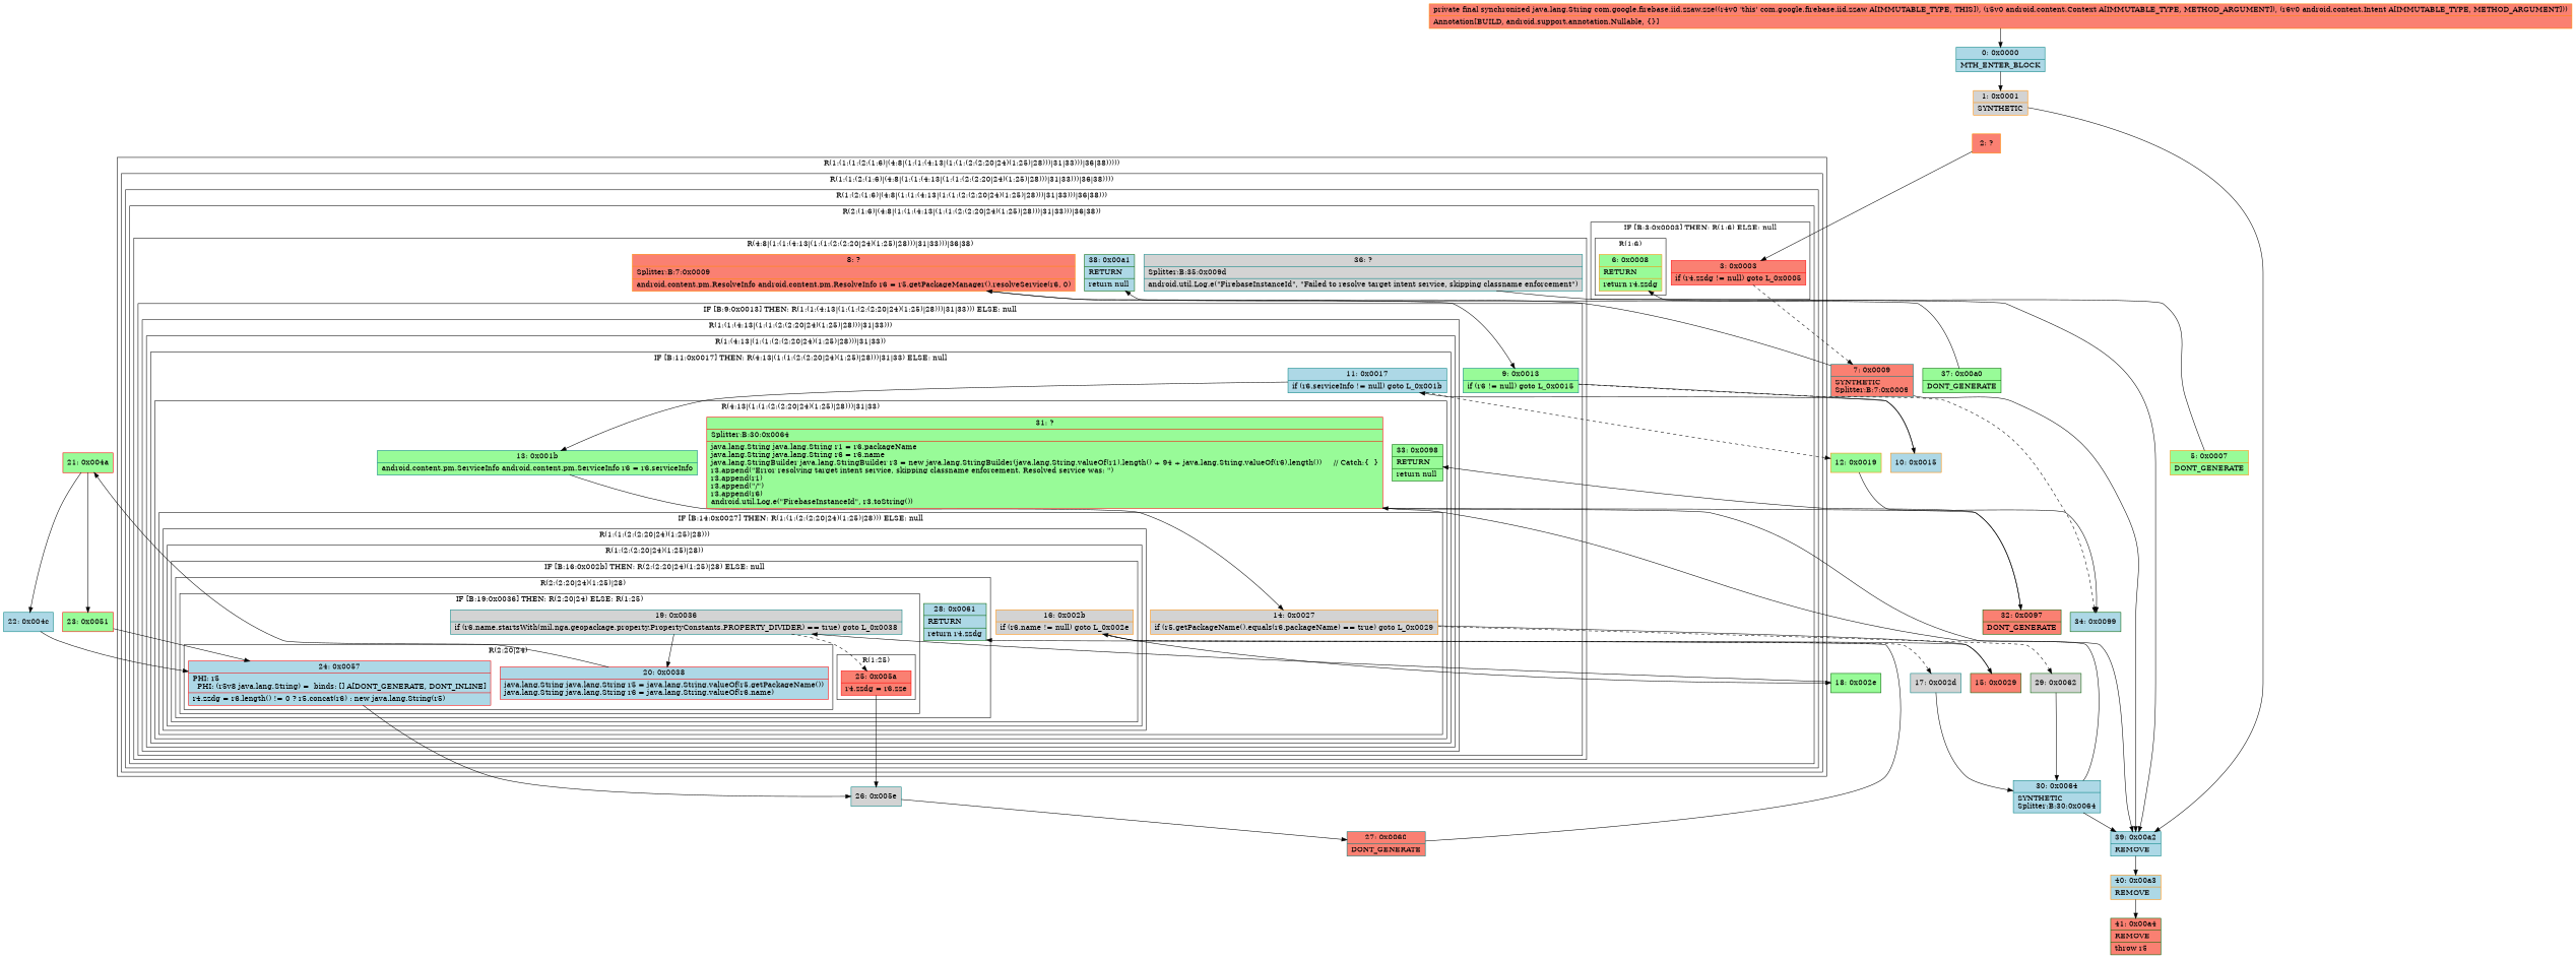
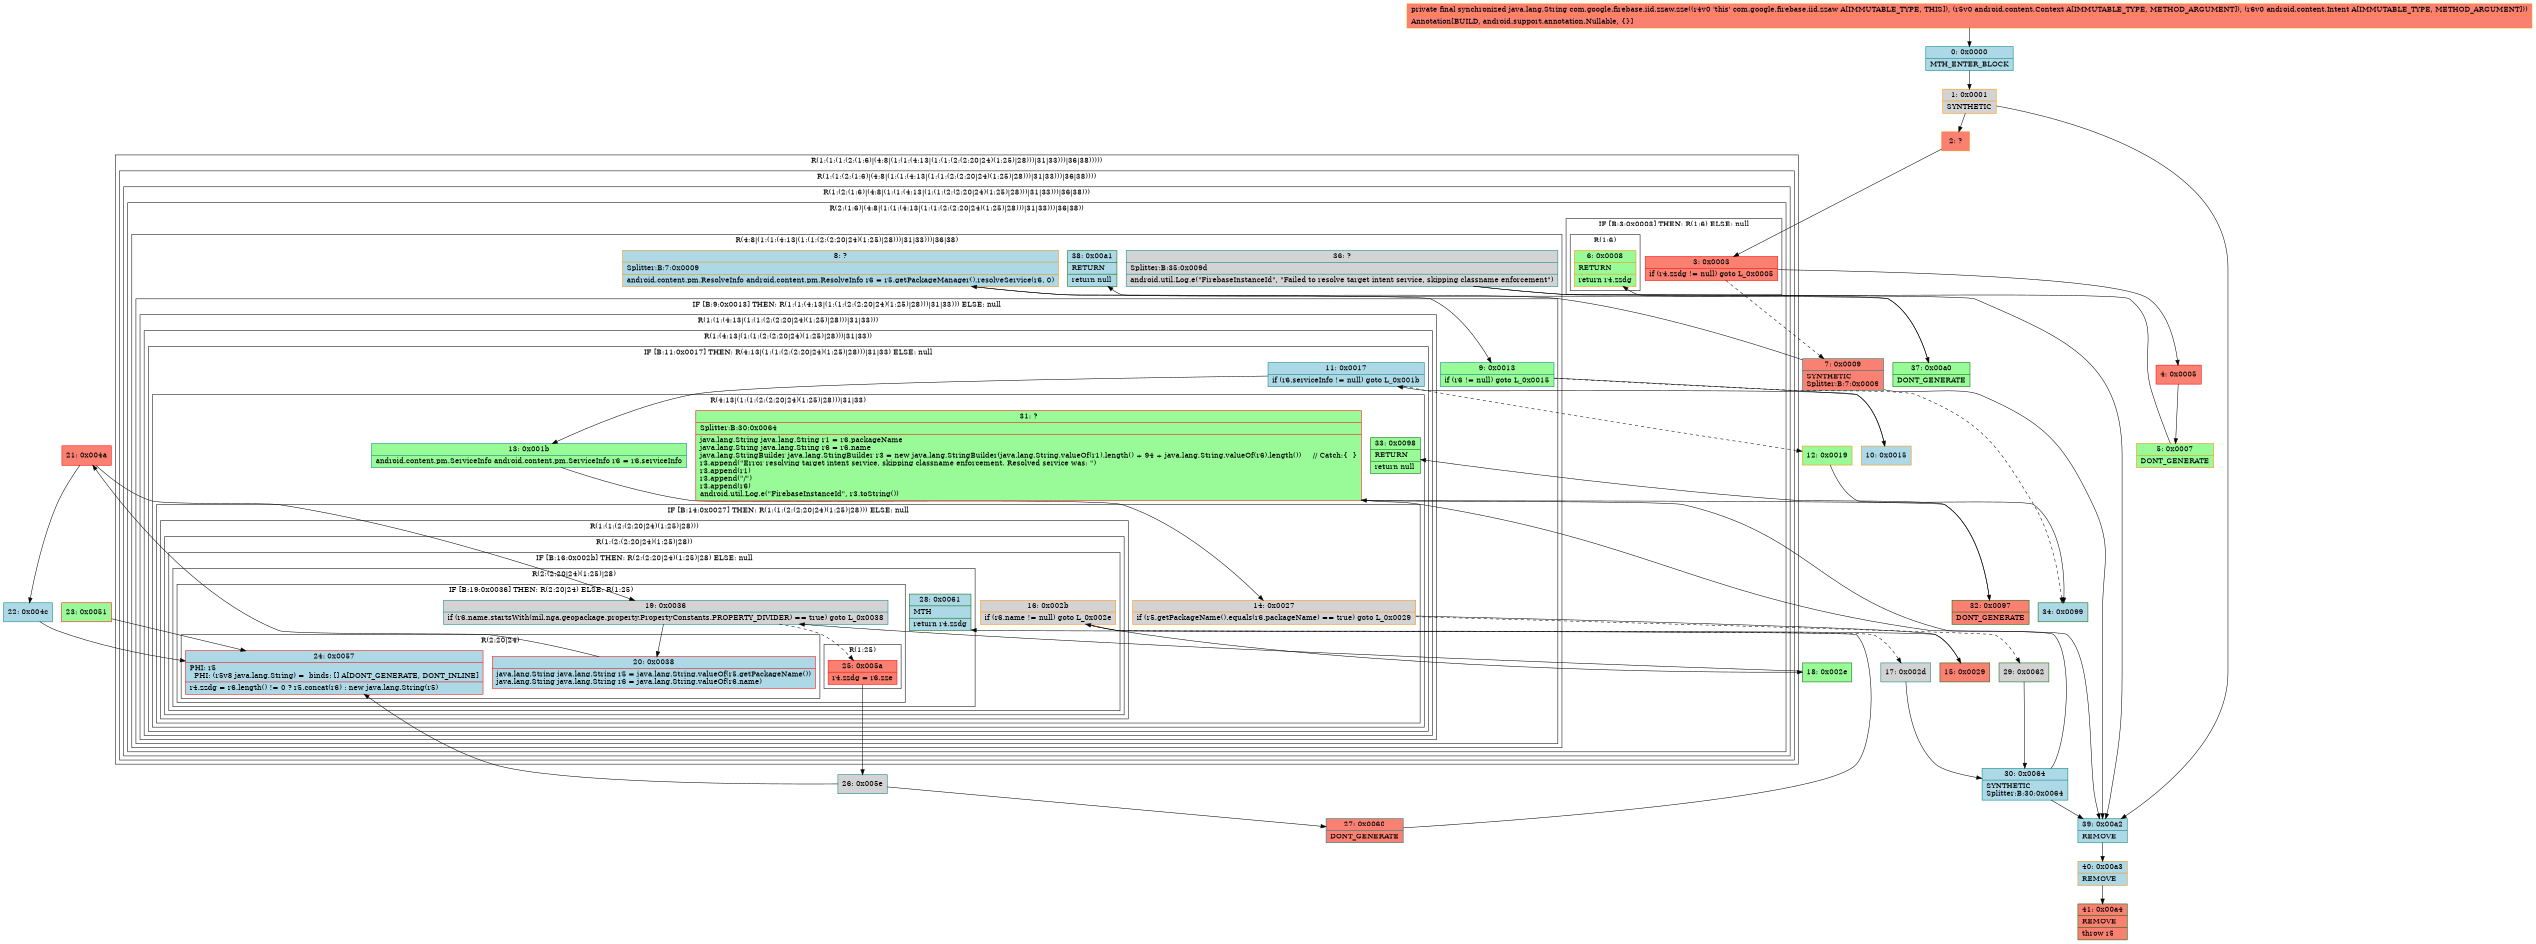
  digraph {
    node [color=teal fillcolor=lightblue shape=record style=filled]
    n1 [color=darkorange fillcolor=palegreen label="{6\:\ 0x0008|RETURN\l|return r4.zzdg\l}"]
    n2 [color=red fillcolor=salmon label="{3\:\ 0x0003|if (r4.zzdg != null) goto L_0x0005\l}"]
    n3 [color=red label="{20\:\ 0x0038|java.lang.String java.lang.String r5 = java.lang.String.valueOf(r5.getPackageName())\ljava.lang.String java.lang.String r6 = java.lang.String.valueOf(r6.name)\l}"]
    n4 [color=red label="{24\:\ 0x0057|PHI: r5 \l  PHI: (r5v8 java.lang.String) =  binds: [] A[DONT_GENERATE, DONT_INLINE]\l|r4.zzdg = r6.length() != 0 ? r5.concat(r6) : new java.lang.String(r5)\l}"]
    n5 [color=red fillcolor=salmon label="{25\:\ 0x005a|r4.zzdg = r6.zze\l}"]
    n6 [fillcolor=lightgrey label="{19\:\ 0x0036|if (r6.name.startsWith(mil.nga.geopackage.property.PropertyConstants.PROPERTY_DIVIDER) == true) goto L_0x0038\l}"]
-   n7 [color=darkgreen label="{28\:\ 0x0061|RETURN\l|return r4.zzdg\l}"]
+   n7 [color=darkgreen label="{28\:\ 0x0061|MTH\l|return r4.zzdg\l}"]
    n8 [color=darkorange fillcolor=lightgrey label="{16\:\ 0x002b|if (r6.name != null) goto L_0x002e\l}"]
    n9 [color=darkorange fillcolor=lightgrey label="{14\:\ 0x0027|if (r5.getPackageName().equals(r6.packageName) == true) goto L_0x0029\l}"]
    n10 [fillcolor=palegreen label="{13\:\ 0x001b|android.content.pm.ServiceInfo android.content.pm.ServiceInfo r6 = r6.serviceInfo\l}"]
    n11 [color=red fillcolor=palegreen label="{31\:\ ?|Splitter:B:30:0x0064\l|java.lang.String java.lang.String r1 = r6.packageName\ljava.lang.String java.lang.String r6 = r6.name\ljava.lang.StringBuilder java.lang.StringBuilder r3 = new java.lang.StringBuilder(java.lang.String.valueOf(r1).length() + 94 + java.lang.String.valueOf(r6).length())     \/\/ Catch:\{  \}\lr3.append(\"Error resolving target intent service, skipping classname enforcement. Resolved service was: \")\lr3.append(r1)\lr3.append(\"\/\")\lr3.append(r6)\landroid.util.Log.e(\"FirebaseInstanceId\", r3.toString())\l}"]
    n12 [color=darkgreen fillcolor=palegreen label="{33\:\ 0x0098|RETURN\l|return null\l}"]
    n13 [label="{11\:\ 0x0017|if (r6.serviceInfo != null) goto L_0x001b\l}"]
    n14 [fillcolor=palegreen label="{9\:\ 0x0013|if (r6 != null) goto L_0x0015\l}"]
-   n15 [color=darkorange fillcolor=salmon label="{8\:\ ?|Splitter:B:7:0x0009\l|android.content.pm.ResolveInfo android.content.pm.ResolveInfo r6 = r5.getPackageManager().resolveService(r6, 0)\l}"]
+   n15 [color=darkorange label="{8\:\ ?|Splitter:B:7:0x0009\l|android.content.pm.ResolveInfo android.content.pm.ResolveInfo r6 = r5.getPackageManager().resolveService(r6, 0)\l}"]
    n16 [fillcolor=lightgrey label="{36\:\ ?|Splitter:B:35:0x009d\l|android.util.Log.e(\"FirebaseInstanceId\", \"Failed to resolve target intent service, skipping classname enforcement\")\l}"]
    n17 [color=darkgreen label="{38\:\ 0x00a1|RETURN\l|return null\l}"]
+   n18 [color=red fillcolor=salmon label="{4\:\ 0x0005}"]
    n19 [fillcolor=salmon label="{7\:\ 0x0009|SYNTHETIC\lSplitter:B:7:0x0009\l}"]
-   n20 [color=red fillcolor=palegreen label="{21\:\ 0x004a}"]
+   n20 [color=red fillcolor=salmon label="{21\:\ 0x004a}"]
    n21 [fillcolor=lightgrey label="{26\:\ 0x005e}"]
    n22 [fillcolor=lightgrey label="{17\:\ 0x002d}"]
    n23 [color=darkgreen fillcolor=palegreen label="{18\:\ 0x002e}"]
    n24 [color=darkgreen fillcolor=salmon label="{15\:\ 0x0029}"]
    n25 [color=darkgreen fillcolor=lightgrey label="{29\:\ 0x0062}"]
    n26 [color=darkgreen fillcolor=salmon label="{32\:\ 0x0097|DONT_GENERATE\l}"]
    n27 [label="{39\:\ 0x00a2|REMOVE\l}"]
    n28 [color=darkorange fillcolor=palegreen label="{12\:\ 0x0019}"]
    n29 [color=darkorange label="{10\:\ 0x0015}"]
    n30 [color=darkgreen label="{34\:\ 0x0099}"]
    n31 [color=darkgreen fillcolor=palegreen label="{37\:\ 0x00a0|DONT_GENERATE\l}"]
    n32 [color=darkorange fillcolor=palegreen label="{5\:\ 0x0007|DONT_GENERATE\l}"]
    n33 [label="{30\:\ 0x0064|SYNTHETIC\lSplitter:B:30:0x0064\l}"]
    n34 [label="{22\:\ 0x004c}"]
    n35 [color=red fillcolor=palegreen label="{23\:\ 0x0051}"]
    n36 [fillcolor=salmon label="{27\:\ 0x0060|DONT_GENERATE\l}"]
    n37 [color=darkorange label="{40\:\ 0x00a3|REMOVE\l}"]
    n38 [label="{0\:\ 0x0000|MTH_ENTER_BLOCK\l}"]
    n39 [color=darkorange fillcolor=lightgrey label="{1\:\ 0x0001|SYNTHETIC\l}"]
    n40 [color=darkorange fillcolor=salmon label="{2\:\ ?}"]
    n41 [color=darkgreen fillcolor=salmon label="{41\:\ 0x00a4|REMOVE\l|throw r5\l}"]
    n42 [color=darkorange fillcolor=salmon label="{private final synchronized java.lang.String com.google.firebase.iid.zzaw.zze((r4v0 'this' com.google.firebase.iid.zzaw A[IMMUTABLE_TYPE, THIS]), (r5v0 android.content.Context A[IMMUTABLE_TYPE, METHOD_ARGUMENT]), (r6v0 android.content.Intent A[IMMUTABLE_TYPE, METHOD_ARGUMENT]))  | Annotation[BUILD, android.support.annotation.Nullable, \{\}]\l}"]
    subgraph cluster_1 {
      label="R(1:(1:(1:(2:(1:6)|(4:8|(1:(1:(4:13|(1:(1:(2:(2:20|24)(1:25)|28)))|31|33)))|36|38)))))"
      subgraph cluster_2 {
        label="R(1:(1:(2:(1:6)|(4:8|(1:(1:(4:13|(1:(1:(2:(2:20|24)(1:25)|28)))|31|33)))|36|38))))"
        subgraph cluster_3 {
          label="R(1:(2:(1:6)|(4:8|(1:(1:(4:13|(1:(1:(2:(2:20|24)(1:25)|28)))|31|33)))|36|38)))"
          subgraph cluster_4 {
            label="R(2:(1:6)|(4:8|(1:(1:(4:13|(1:(1:(2:(2:20|24)(1:25)|28)))|31|33)))|36|38))"
            subgraph cluster_5 {
              label="IF [B:3:0x0003] THEN: R(1:6) ELSE: null"
              n2
              subgraph cluster_6 {
                label="R(1:6)"
                n1
              }
            }
            subgraph cluster_7 {
              label="R(4:8|(1:(1:(4:13|(1:(1:(2:(2:20|24)(1:25)|28)))|31|33)))|36|38)"
              n15
              n16
              n17
              subgraph cluster_8 {
                label="IF [B:9:0x0013] THEN: R(1:(1:(4:13|(1:(1:(2:(2:20|24)(1:25)|28)))|31|33))) ELSE: null"
                n14
                subgraph cluster_9 {
                  label="R(1:(1:(4:13|(1:(1:(2:(2:20|24)(1:25)|28)))|31|33)))"
                  subgraph cluster_10 {
                    label="R(1:(4:13|(1:(1:(2:(2:20|24)(1:25)|28)))|31|33))"
                    subgraph cluster_11 {
                      label="IF [B:11:0x0017] THEN: R(4:13|(1:(1:(2:(2:20|24)(1:25)|28)))|31|33) ELSE: null"
                      n13
                      subgraph cluster_12 {
                        label="R(4:13|(1:(1:(2:(2:20|24)(1:25)|28)))|31|33)"
                        n10
                        n11
                        n12
                        subgraph cluster_13 {
                          label="IF [B:14:0x0027] THEN: R(1:(1:(2:(2:20|24)(1:25)|28))) ELSE: null"
                          n9
                          subgraph cluster_14 {
                            label="R(1:(1:(2:(2:20|24)(1:25)|28)))"
                            subgraph cluster_15 {
                              label="R(1:(2:(2:20|24)(1:25)|28))"
                              subgraph cluster_16 {
                                label="IF [B:16:0x002b] THEN: R(2:(2:20|24)(1:25)|28) ELSE: null"
                                n8
                                subgraph cluster_17 {
                                  label="R(2:(2:20|24)(1:25)|28)"
                                  n7
                                  subgraph cluster_18 {
                                    label="IF [B:19:0x0036] THEN: R(2:20|24) ELSE: R(1:25)"
                                    n6
                                    subgraph cluster_19 {
                                      label="R(2:20|24)"
                                      n3
                                      n4
                                    }
                                    subgraph cluster_20 {
                                      label="R(1:25)"
                                      n5
                                    }
                                  }
                                }
                              }
                            }
                          }
                        }
                      }
                    }
                  }
                }
              }
            }
          }
        }
      }
    }
+   n2 -> n18
    n2 -> n19 [style=dashed]
    n3 -> n20
-   n4 -> n21
+   n21 -> n4
    n5 -> n21
    n6 -> n3
    n6 -> n5 [style=dashed]
    n8 -> n22 [style=dashed]
    n8 -> n23
    n9 -> n24
    n9 -> n25 [style=dashed]
    n10 -> n9
    n11 -> n26
    n11 -> n27
    n13 -> n10
    n13 -> n28 [style=dashed]
    n14 -> n29
    n14 -> n30 [style=dashed]
    n15 -> n14
    n16 -> n27
+   n16 -> n31
+   n18 -> n32
    n19 -> n15
    n19 -> n27
    n20 -> n34
-   n20 -> n35
+   n20 -> n6
    n21 -> n36
    n22 -> n33
    n23 -> n6
    n24 -> n8
    n25 -> n33
    n26 -> n12
    n27 -> n37
    n28 -> n30
    n29 -> n13
    n31 -> n17
    n32 -> n1
    n33 -> n11
    n33 -> n27
    n34 -> n4
    n35 -> n4
    n36 -> n7
    n37 -> n41
    n38 -> n39
    n39 -> n27
+   n39 -> n40
    n40 -> n2
    n42 -> n38
  }
